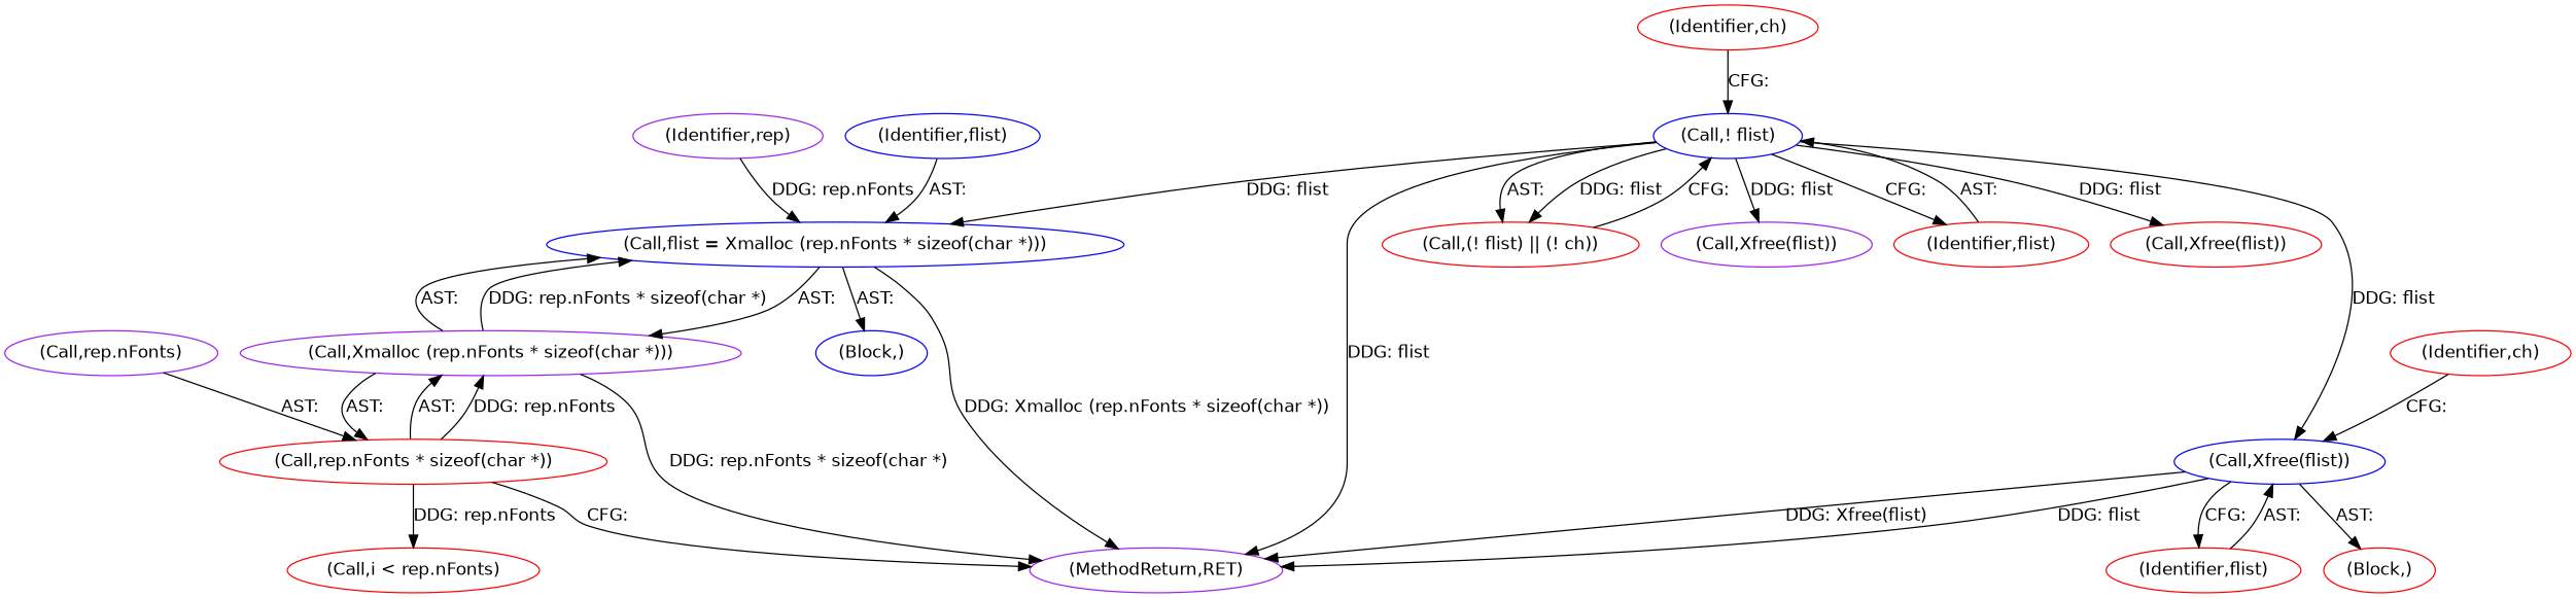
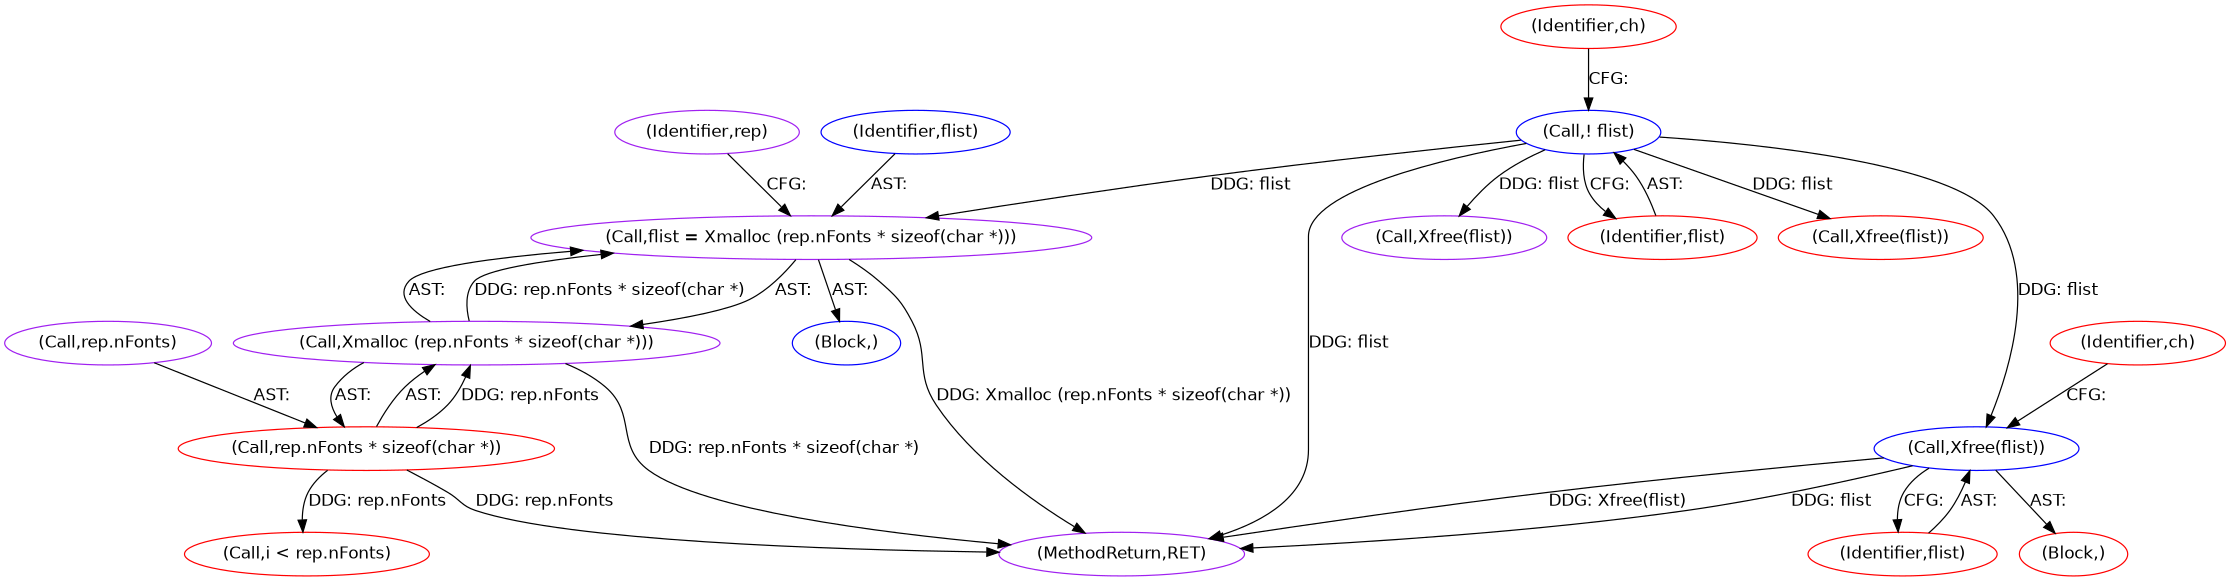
  digraph {
    fontname="DejaVu Sans"
    node [color=red fontname="DejaVu Sans"]
    edge [fontname="DejaVu Sans"]
    n1 [color=blue label="(Call,Xfree(flist))"]
    n2 [color=purple label="(MethodReturn,RET)"]
    n3 [label="(Identifier,flist)"]
    n4 [label="(Block,)"]
    n5 [color=blue label="(Call,! flist)"]
-   n6 [label="(Call,(! flist) || (! ch))"]
    n7 [color=purple label="(Call,Xfree(flist))"]
    n8 [label="(Identifier,flist)"]
    n9 [label="(Call,Xfree(flist))"]
-   n10 [color=blue label="(Call,flist = Xmalloc (rep.nFonts * sizeof(char *)))"]
+   n10 [color=purple label="(Call,flist = Xmalloc (rep.nFonts * sizeof(char *)))"]
    n11 [color=purple label="(Call,Xmalloc (rep.nFonts * sizeof(char *)))"]
    n12 [color=blue label="(Block,)"]
    n13 [label="(Call,rep.nFonts * sizeof(char *))"]
    n14 [label="(Call,i < rep.nFonts)"]
    n15 [label="(Identifier,ch)"]
    n16 [color=purple label="(Identifier,rep)"]
    n17 [color=blue label="(Identifier,flist)"]
    n18 [label="(Identifier,ch)"]
    n19 [color=purple label="(Call,rep.nFonts)"]
    n1 -> n2 [label="DDG: Xfree(flist)"]
    n1 -> n2 [label="DDG: flist"]
    n1 -> n3 [label="CFG: "]
    n1 -> n4 [label="AST: "]
    n3 -> n1 [label="AST: "]
    n5 -> n1 [label="DDG: flist"]
    n5 -> n2 [label="DDG: flist"]
-   n5 -> n6 [label="AST: "]
-   n5 -> n6 [label="DDG: flist"]
    n5 -> n7 [label="DDG: flist"]
    n5 -> n8 [label="CFG: "]
    n5 -> n9 [label="DDG: flist"]
    n5 -> n10 [label="DDG: flist"]
-   n6 -> n5 [label="CFG: "]
    n8 -> n5 [label="AST: "]
    n10 -> n2 [label="DDG: Xmalloc (rep.nFonts * sizeof(char *))"]
    n10 -> n11 [label="AST: "]
    n10 -> n12 [label="AST: "]
    n11 -> n2 [label="DDG: rep.nFonts * sizeof(char *)"]
    n11 -> n10 [label="AST: "]
    n11 -> n10 [label="DDG: rep.nFonts * sizeof(char *)"]
    n11 -> n13 [label="AST: "]
-   n13 -> n2 [label="CFG: "]
+   n13 -> n2 [label="DDG: rep.nFonts"]
    n13 -> n11 [label="AST: "]
    n13 -> n11 [label="DDG: rep.nFonts"]
    n13 -> n14 [label="DDG: rep.nFonts"]
    n15 -> n5 [label="CFG: "]
-   n16 -> n10 [label="DDG: rep.nFonts"]
+   n16 -> n10 [label="CFG: "]
    n17 -> n10 [label="AST: "]
    n18 -> n1 [label="CFG: "]
    n19 -> n13 [label="AST: "]
  }
